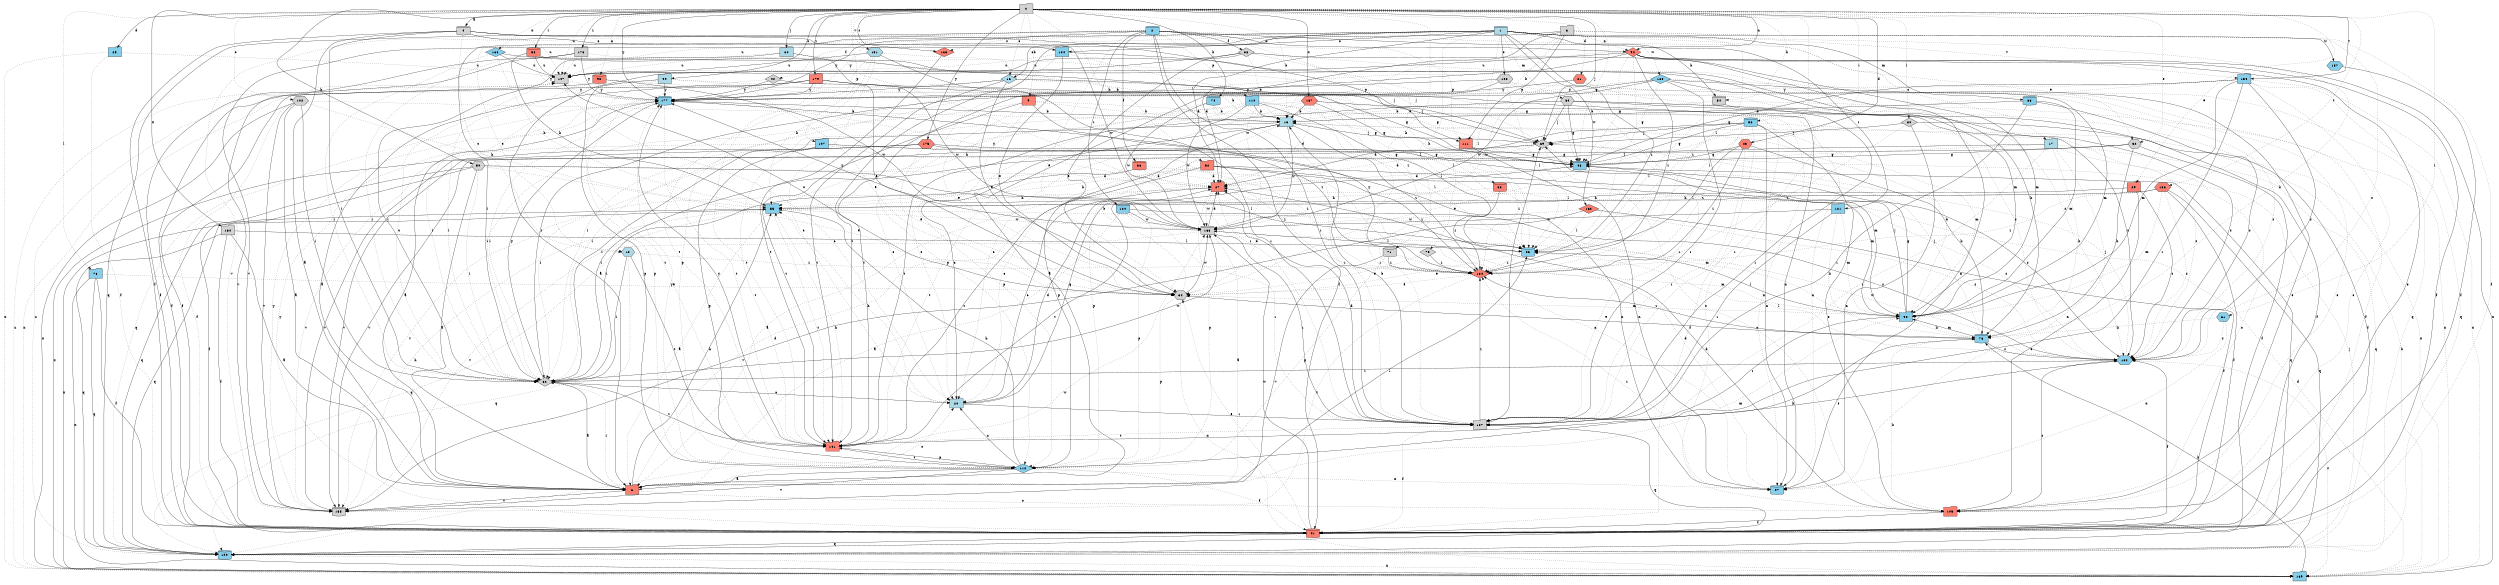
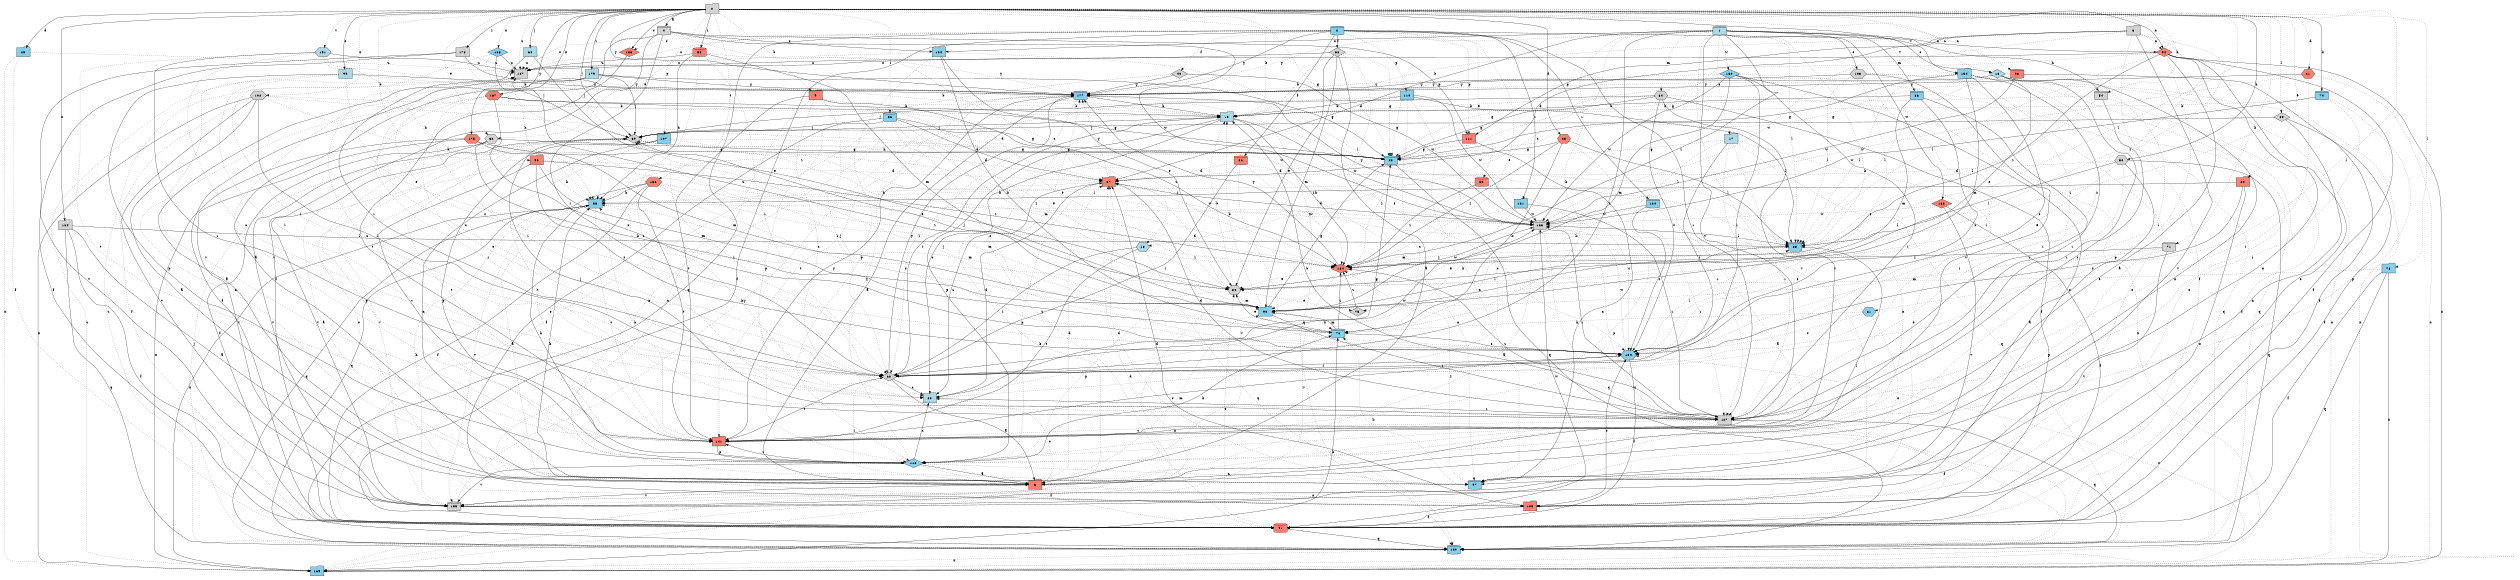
  strict digraph {
    node [fillcolor=skyblue shape=folder style=filled]
    edge [style=dotted]
    0 [fillcolor=lightgrey]
    4 [fillcolor=lightgrey shape=cylinder]
    9 [fillcolor=salmon]
    13 [fillcolor=lightblue]
    16 [fillcolor=lightblue shape=diamond]
    21 [fillcolor=salmon shape=hexagon]
    23 [fillcolor=salmon shape=hexagon]
    25
    29 [fillcolor=salmon]
    32 [fillcolor=lightgrey shape=hexagon]
    48 [shape=cylinder]
    50 [fillcolor=lightgrey shape=hexagon]
    52 [fillcolor=salmon]
    54 [fillcolor=lightgrey shape=cylinder]
    56 [shape=cylinder]
    58 [fillcolor=salmon shape=cylinder]
    61 [shape=hexagon]
    64 [fillcolor=lightblue]
    69 [fillcolor=lightgrey shape=diamond]
    71 [fillcolor=lightgrey shape=cylinder]
    74 [shape=cylinder]
    78
    80 [fillcolor=lightgrey shape=diamond]
    83 [shape=cylinder]
    93 [fillcolor=salmon shape=cylinder]
    94 [fillcolor=salmon shape=diamond]
    99 [fillcolor=lightblue]
    102 [fillcolor=lightgrey shape=hexagon]
    107
    133 [fillcolor=salmon shape=diamond]
    136 [fillcolor=salmon shape=hexagon]
    147 [fillcolor=lightgrey]
    151 [fillcolor=lightblue shape=hexagon]
    154
    164 [fillcolor=lightgrey]
    167 [fillcolor=salmon shape=hexagon]
    168 [shape=diamond]
    175 [fillcolor=salmon shape=hexagon]
    177 [shape=cylinder]
    178 [fillcolor=lightgrey]
-   179 [fillcolor=salmon]
+   179 [fillcolor=lightblue]
    18 [fillcolor=lightblue shape=hexagon]
    62 [fillcolor=lightgrey shape=diamond]
    104
    41 [fillcolor=salmon shape=cylinder]
    111 [fillcolor=salmon]
    163 [fillcolor=lightgrey shape=cylinder]
    6 [fillcolor=salmon]
    141 [fillcolor=salmon]
    184 [fillcolor=salmon shape=diamond]
    34 [fillcolor=lightgrey shape=hexagon]
    20 [fillcolor=lightblue]
    105 [fillcolor=salmon]
    112 [shape=diamond]
    97 [shape=cylinder]
    169
    127 [fillcolor=lightgrey]
    76 [shape=cylinder]
    134 [shape=hexagon]
    55
    155 [fillcolor=lightgrey shape=cylinder]
    27 [fillcolor=salmon]
    120 [shape=cylinder]
    90
    1 [fillcolor=lightblue shape=cylinder]
    17 [fillcolor=lightblue]
    75 [fillcolor=lightgrey shape=diamond]
    84 [fillcolor=lightgrey shape=hexagon]
    86 [shape=cylinder]
    103 [fillcolor=lightgrey shape=hexagon]
-   157 [shape=hexagon]
    160 [shape=diamond]
    162 [fillcolor=salmon shape=diamond]
    2 [shape=cylinder]
    33 [fillcolor=salmon shape=cylinder]
    36 [fillcolor=salmon shape=cylinder]
    38 [fillcolor=lightgrey shape=diamond]
    40 [fillcolor=lightgrey shape=diamond]
    110
    121
    124 [shape=cylinder]
    3 [fillcolor=lightgrey]
    0 -> 4 [label=a style=solid]
    0 -> 9 [label=b]
    0 -> 13 [label=b]
    0 -> 16 [label=c]
    0 -> 21 [label=d]
    0 -> 23 [label=d style=solid]
    0 -> 25 [label=d style=solid]
    0 -> 29 [label=e]
    0 -> 32 [label=e]
    0 -> 48 [label=g]
    0 -> 50 [label=h style=solid]
    0 -> 52 [label=h]
    0 -> 54 [label=h]
    0 -> 56 [label=i]
    0 -> 58 [label=i style=solid]
    0 -> 61 [label=i]
    0 -> 64 [label=j style=solid]
    0 -> 69 [label=j style=solid]
    0 -> 71 [label=k]
    0 -> 74 [label=k style=solid]
    0 -> 78 [label=l]
    0 -> 80 [label=l]
    0 -> 83 [label=l]
    0 -> 93 [label=n]
    0 -> 94 [label=n style=solid]
    0 -> 99 [label=o style=solid]
    0 -> 102 [label=o]
    0 -> 107 [label=p]
    0 -> 133 [label=s style=solid]
    0 -> 136 [label=t]
    0 -> 147 [label=u]
    0 -> 151 [label=v]
    0 -> 154 [label=v style=solid]
    0 -> 164 [label=x style=solid]
    0 -> 167 [label=x style=solid]
    0 -> 168 [label=x]
    0 -> 175 [label=y style=solid]
    0 -> 177 [label=y style=solid]
    0 -> 178 [label=z style=solid]
    0 -> 179 [label=z style=solid]
    4 -> 147 [label=u]
    4 -> 18 [label=c]
    4 -> 62 [label=i style=solid]
    4 -> 104 [label=o style=solid]
    4 -> 41 [label=f style=solid]
    4 -> 111 [label=p style=solid]
    4 -> 163 [label=w style=solid]
    4 -> 6 [label=a style=solid]
    9 -> 13 [label=b]
    9 -> 62 [label=i]
    9 -> 141 [label=t style=solid]
    9 -> 184 [label=z style=solid]
    9 -> 34 [label=e]
    9 -> 20 [label=c]
    9 -> 105 [label=o]
    13 -> 69 [label=j style=solid]
    13 -> 83 [label=l]
    13 -> 62 [label=i style=solid]
    13 -> 163 [label=w style=solid]
    13 -> 184 [label=z style=solid]
    13 -> 20 [label=c style=solid]
    13 -> 112 [label=p style=solid]
    16 -> 83 [label=l]
    16 -> 177 [label=y style=solid]
    16 -> 141 [label=t style=solid]
    16 -> 34 [label=e style=solid]
    16 -> 97 [label=n style=solid]
    16 -> 169 [label=x]
    21 -> 177 [label=y style=solid]
    21 -> 163 [label=w]
    21 -> 169 [label=x]
    21 -> 127 [label=r]
    23 -> 48 [label=g style=solid]
    23 -> 83 [label=l style=solid]
    23 -> 184 [label=z style=solid]
    23 -> 127 [label=r]
    23 -> 76 [label=k style=solid]
    25 -> 147 [label=u]
    25 -> 41 [label=f]
    25 -> 169 [label=x]
    29 -> 105 [label=o style=solid]
    29 -> 134 [label=s style=solid]
    29 -> 55 [label=h style=solid]
    32 -> 48 [label=g style=solid]
    32 -> 41 [label=f style=solid]
    32 -> 76 [label=k style=solid]
    32 -> 155 [label=v style=solid]
    48 -> 27 [label=d]
    48 -> 120 [label=q style=solid]
    50 -> 83 [label=l style=solid]
    50 -> 62 [label=i]
-   50 -> 41 [label=f style=solid]
    50 -> 6 [label=a style=solid]
    50 -> 34 [label=e]
    50 -> 27 [label=d]
    50 -> 120 [label=q style=solid]
    52 -> 6 [label=a]
    52 -> 141 [label=t style=solid]
    52 -> 184 [label=z style=solid]
    52 -> 134 [label=s style=solid]
    52 -> 55 [label=h]
    52 -> 27 [label=d]
    52 -> 90 [label=m style=solid]
    54 -> 13 [label=b]
    54 -> 83 [label=l]
    54 -> 41 [label=f]
    54 -> 127 [label=r style=solid]
    56 -> 48 [label=g style=solid]
    56 -> 69 [label=j style=solid]
    56 -> 41 [label=f]
    56 -> 184 [label=z]
    56 -> 34 [label=e]
    56 -> 105 [label=o style=solid]
-   56 -> 97 [label=n style=solid]
+   56 -> 97 [label=n]
    56 -> 134 [label=s]
    56 -> 27 [label=d style=solid]
    56 -> 90 [label=m]
    58 -> 147 [label=u style=solid]
    58 -> 177 [label=y]
    58 -> 62 [label=i]
    58 -> 127 [label=r]
    58 -> 55 [label=h style=solid]
    58 -> 90 [label=m style=solid]
    61 -> 97 [label=n]
    61 -> 76 [label=k]
    61 -> 134 [label=s]
    64 -> 69 [label=j]
    64 -> 147 [label=u]
    64 -> 62 [label=i style=solid]
    64 -> 34 [label=e style=solid]
    69 -> 48 [label=g]
    69 -> 83 [label=l]
    69 -> 141 [label=t]
    69 -> 105 [label=o]
    69 -> 112 [label=p]
    69 -> 155 [label=v style=solid]
    69 -> 27 [label=d]
    71 -> 184 [label=z style=solid]
    71 -> 112 [label=p]
    71 -> 155 [label=v style=solid]
    71 -> 90 [label=m]
    74 -> 13 [label=b]
    74 -> 163 [label=w style=solid]
    74 -> 112 [label=p]
    74 -> 127 [label=r]
    78 -> 41 [label=f style=solid]
    78 -> 34 [label=e]
    78 -> 169 [label=x style=solid]
    78 -> 120 [label=q style=solid]
    80 -> 69 [label=j style=solid]
    80 -> 41 [label=f style=solid]
    80 -> 184 [label=z]
    80 -> 97 [label=n style=solid]
    83 -> 184 [label=z]
    83 -> 34 [label=e]
    93 -> 48 [label=g]
    93 -> 177 [label=y]
    93 -> 62 [label=i]
    93 -> 41 [label=f style=solid]
    93 -> 163 [label=w style=solid]
    94 -> 48 [label=g]
    94 -> 83 [label=l]
    94 -> 147 [label=u style=solid]
    94 -> 41 [label=f style=solid]
    94 -> 6 [label=a style=solid]
    94 -> 184 [label=z style=solid]
    94 -> 105 [label=o style=solid]
    94 -> 112 [label=p]
    94 -> 97 [label=n style=solid]
    94 -> 169 [label=x style=solid]
    99 -> 13 [label=b]
    99 -> 177 [label=y style=solid]
    99 -> 62 [label=i]
    99 -> 141 [label=t]
    99 -> 34 [label=e]
    99 -> 112 [label=p style=solid]
    102 -> 13 [label=b]
    102 -> 62 [label=i style=solid]
    102 -> 41 [label=f]
+   102 -> 163 [label=w]
    102 -> 6 [label=a style=solid]
    102 -> 169 [label=x style=solid]
    102 -> 55 [label=h]
    102 -> 155 [label=v style=solid]
    107 -> 48 [label=g]
    107 -> 62 [label=i]
    107 -> 141 [label=t]
    107 -> 184 [label=z]
    107 -> 112 [label=p style=solid]
    107 -> 97 [label=n style=solid]
    107 -> 155 [label=v]
    133 -> 141 [label=t style=solid]
    136 -> 41 [label=f style=solid]
    136 -> 141 [label=t style=solid]
    136 -> 184 [label=z]
    136 -> 134 [label=s]
-   136 -> 55 [label=h]
+   136 -> 55 [label=h style=solid]
    136 -> 120 [label=q style=solid]
    136 -> 90 [label=m]
    147 -> 177 [label=y]
    147 -> 20 [label=c]
    147 -> 134 [label=s]
    151 -> 13 [label=b]
    151 -> 147 [label=u style=solid]
    151 -> 141 [label=t]
    151 -> 20 [label=c]
    151 -> 127 [label=r style=solid]
    151 -> 55 [label=h]
    154 -> 48 [label=g style=solid]
    154 -> 83 [label=l]
    154 -> 177 [label=y]
    154 -> 105 [label=o]
    154 -> 169 [label=x]
    154 -> 127 [label=r style=solid]
    154 -> 134 [label=s style=solid]
    154 -> 120 [label=q]
    154 -> 90 [label=m style=solid]
    164 -> 83 [label=l style=solid]
    164 -> 41 [label=f style=solid]
    164 -> 6 [label=a style=solid]
    164 -> 120 [label=q style=solid]
    167 -> 13 [label=b style=solid]
    167 -> 48 [label=g style=solid]
    167 -> 62 [label=i]
    167 -> 20 [label=c]
    167 -> 97 [label=n]
    167 -> 127 [label=r]
    167 -> 134 [label=s style=solid]
    167 -> 27 [label=d]
    168 -> 69 [label=j style=solid]
    168 -> 147 [label=u style=solid]
    168 -> 62 [label=i]
    168 -> 55 [label=h]
    175 -> 48 [label=g style=solid]
    175 -> 34 [label=e]
    175 -> 169 [label=x style=solid]
    175 -> 155 [label=v style=solid]
    175 -> 90 [label=m style=solid]
    177 -> 13 [label=b style=solid]
    177 -> 62 [label=i]
    177 -> 6 [label=a style=solid]
    177 -> 141 [label=t]
    177 -> 120 [label=q]
    178 -> 147 [label=u]
    178 -> 177 [label=y style=solid]
    178 -> 41 [label=f style=solid]
    178 -> 184 [label=z]
    178 -> 155 [label=v style=solid]
    179 -> 48 [label=g style=solid]
    179 -> 69 [label=j style=solid]
    179 -> 177 [label=y style=solid]
    179 -> 41 [label=f style=solid]
    179 -> 6 [label=a style=solid]
    179 -> 141 [label=t]
    18 -> 62 [label=i style=solid]
    18 -> 141 [label=t style=solid]
    18 -> 184 [label=z]
    18 -> 120 [label=q]
    62 -> 147 [label=u]
    62 -> 177 [label=y style=solid]
    62 -> 163 [label=w style=solid]
    62 -> 6 [label=a style=solid]
    62 -> 141 [label=t style=solid]
    62 -> 20 [label=c style=solid]
    104 -> 83 [label=l]
    104 -> 147 [label=u]
    104 -> 34 [label=e style=solid]
    104 -> 112 [label=p]
    104 -> 76 [label=k style=solid]
    41 -> 177 [label=y]
    41 -> 163 [label=w style=solid]
    41 -> 34 [label=e]
    41 -> 120 [label=q style=solid]
    111 -> 48 [label=g style=solid]
    111 -> 184 [label=z]
    111 -> 20 [label=c]
    111 -> 97 [label=n style=solid]
    163 -> 83 [label=l style=solid]
    163 -> 177 [label=y style=solid]
    163 -> 6 [label=a]
    163 -> 127 [label=r style=solid]
    163 -> 27 [label=d style=solid]
    163 -> 120 [label=q]
    6 -> 83 [label=l style=solid]
    6 -> 62 [label=i]
    6 -> 20 [label=c]
    6 -> 105 [label=o]
    6 -> 55 [label=h style=solid]
    6 -> 155 [label=v style=solid]
    6 -> 27 [label=d]
    6 -> 90 [label=m]
    141 -> 177 [label=y style=solid]
    141 -> 112 [label=p style=solid]
    141 -> 134 [label=s style=solid]
    141 -> 55 [label=h]
    184 -> 177 [label=y style=solid]
    184 -> 34 [label=e]
    184 -> 155 [label=v]
    34 -> 13 [label=b]
    34 -> 147 [label=u style=solid]
    34 -> 163 [label=w style=solid]
    34 -> 112 [label=p]
    34 -> 169 [label=x]
    34 -> 27 [label=d]
    34 -> 90 [label=m]
    20 -> 48 [label=g style=solid]
    20 -> 127 [label=r style=solid]
    20 -> 55 [label=h]
    20 -> 27 [label=d style=solid]
    105 -> 41 [label=f style=solid]
    105 -> 76 [label=k]
    105 -> 134 [label=s style=solid]
    105 -> 27 [label=d style=solid]
    112 -> 177 [label=y]
    112 -> 41 [label=f]
    112 -> 6 [label=a style=solid]
    112 -> 141 [label=t style=solid]
    112 -> 20 [label=c style=solid]
    112 -> 97 [label=n]
    112 -> 76 [label=k style=solid]
    112 -> 55 [label=h style=solid]
    112 -> 155 [label=v style=solid]
    97 -> 184 [label=z]
    97 -> 27 [label=d]
    169 -> 13 [label=b]
    169 -> 147 [label=u]
    169 -> 76 [label=k style=solid]
    169 -> 134 [label=s]
    169 -> 27 [label=d]
    127 -> 13 [label=b style=solid]
    127 -> 69 [label=j style=solid]
    127 -> 41 [label=f]
    127 -> 141 [label=t]
    127 -> 184 [label=z style=solid]
    127 -> 27 [label=d style=solid]
    127 -> 120 [label=q style=solid]
    76 -> 69 [label=j]
    76 -> 184 [label=z style=solid]
    76 -> 34 [label=e style=solid]
    76 -> 134 [label=s style=solid]
    76 -> 90 [label=m style=solid]
    134 -> 69 [label=j]
    134 -> 83 [label=l]
    134 -> 62 [label=i style=solid]
    134 -> 41 [label=f style=solid]
    134 -> 163 [label=w]
    55 -> 163 [label=w]
    55 -> 6 [label=a]
    55 -> 141 [label=t]
    55 -> 169 [label=x style=solid]
    55 -> 155 [label=v]
    55 -> 120 [label=q style=solid]
    55 -> 90 [label=m]
    155 -> 177 [label=y]
    155 -> 55 [label=h]
    27 -> 177 [label=y]
    27 -> 163 [label=w]
    27 -> 20 [label=c style=solid]
    27 -> 112 [label=p]
    27 -> 55 [label=h]
    120 -> 69 [label=j]
    120 -> 147 [label=u]
    120 -> 163 [label=w]
    120 -> 169 [label=x]
    90 -> 13 [label=b]
    90 -> 48 [label=g style=solid]
    90 -> 69 [label=j style=solid]
    90 -> 83 [label=l style=solid]
    90 -> 127 [label=r style=solid]
    90 -> 76 [label=k]
    1 -> 16 [label=c style=solid]
    1 -> 54 [label=h style=solid]
    1 -> 83 [label=l]
    1 -> 154 [label=v]
    1 -> 177 [label=y]
    1 -> 18 [label=c]
    1 -> 62 [label=i style=solid]
    1 -> 104 [label=o style=solid]
    1 -> 141 [label=t style=solid]
    1 -> 184 [label=z style=solid]
    1 -> 76 [label=k]
    1 -> 155 [label=v]
    1 -> 27 [label=d style=solid]
    1 -> 17 [label=c]
    1 -> 75 [label=k]
    1 -> 84 [label=m]
    1 -> 86 [label=m style=solid]
    1 -> 103 [label=o style=solid]
-   1 -> 157 [label=w style=solid]
    1 -> 160 [label=w]
    1 -> 162 [label=w style=solid]
    17 -> 48 [label=g]
    17 -> 62 [label=i style=solid]
    17 -> 105 [label=o]
    17 -> 97 [label=n]
    17 -> 127 [label=r]
    17 -> 76 [label=k]
    17 -> 120 [label=q]
    75 -> 184 [label=z style=solid]
-   75 -> 34 [label=e]
+   34 -> 75 [label=e]
    84 -> 13 [label=b]
    84 -> 48 [label=g style=solid]
    84 -> 69 [label=j style=solid]
    84 -> 41 [label=f style=solid]
    84 -> 141 [label=t style=solid]
    84 -> 169 [label=x]
    84 -> 134 [label=s style=solid]
    86 -> 13 [label=b style=solid]
    86 -> 127 [label=r style=solid]
    86 -> 134 [label=s style=solid]
    86 -> 90 [label=m style=solid]
    103 -> 83 [label=l]
    103 -> 177 [label=y style=solid]
    103 -> 62 [label=i]
    103 -> 141 [label=t style=solid]
    103 -> 105 [label=o]
    103 -> 127 [label=r]
    103 -> 134 [label=s]
-   157 -> 41 [label=f style=solid]
    160 -> 48 [label=g]
    160 -> 177 [label=y]
    160 -> 62 [label=i style=solid]
    160 -> 163 [label=w style=solid]
    160 -> 105 [label=o style=solid]
    160 -> 127 [label=r style=solid]
    160 -> 120 [label=q]
    160 -> 90 [label=m style=solid]
    162 -> 83 [label=l]
    162 -> 41 [label=f style=solid]
    162 -> 163 [label=w]
    162 -> 134 [label=s]
    162 -> 155 [label=v style=solid]
    2 -> 32 [label=e]
    2 -> 94 [label=n style=solid]
    2 -> 133 [label=s]
    2 -> 147 [label=u]
    2 -> 177 [label=y style=solid]
    2 -> 41 [label=f style=solid]
    2 -> 111 [label=p]
    2 -> 34 [label=e]
    2 -> 127 [label=r style=solid]
    2 -> 120 [label=q style=solid]
    2 -> 33 [label=e]
    2 -> 36 [label=f style=solid]
    2 -> 38 [label=f style=solid]
    2 -> 40 [label=f]
    2 -> 110 [label=p]
    2 -> 121 [label=r style=solid]
    2 -> 124 [label=r style=solid]
    33 -> 184 [label=z style=solid]
    33 -> 134 [label=s]
    33 -> 55 [label=h]
    36 -> 62 [label=i style=solid]
    36 -> 184 [label=z]
    36 -> 97 [label=n]
    36 -> 155 [label=v]
    36 -> 27 [label=d]
    38 -> 13 [label=b]
    38 -> 48 [label=g]
    38 -> 147 [label=u style=solid]
    38 -> 6 [label=a style=solid]
    38 -> 34 [label=e style=solid]
    38 -> 134 [label=s]
    38 -> 90 [label=m style=solid]
    40 -> 177 [label=y style=solid]
    40 -> 163 [label=w style=solid]
    40 -> 112 [label=p]
    110 -> 13 [label=b style=solid]
    110 -> 48 [label=g]
    110 -> 83 [label=l style=solid]
    110 -> 163 [label=w style=solid]
    110 -> 20 [label=c]
    110 -> 97 [label=n]
    110 -> 55 [label=h]
    121 -> 163 [label=w style=solid]
    121 -> 127 [label=r style=solid]
    121 -> 76 [label=k]
    121 -> 90 [label=m]
    124 -> 163 [label=w style=solid]
    124 -> 6 [label=a]
    124 -> 112 [label=p]
    124 -> 127 [label=r]
    124 -> 134 [label=s style=solid]
    3 -> 13 [label=b]
    3 -> 94 [label=n]
    3 -> 41 [label=f]
    3 -> 111 [label=p style=solid]
    3 -> 163 [label=w]
    3 -> 184 [label=z]
    3 -> 134 [label=s]
    3 -> 155 [label=v style=solid]
    3 -> 27 [label=d style=solid]
  }
